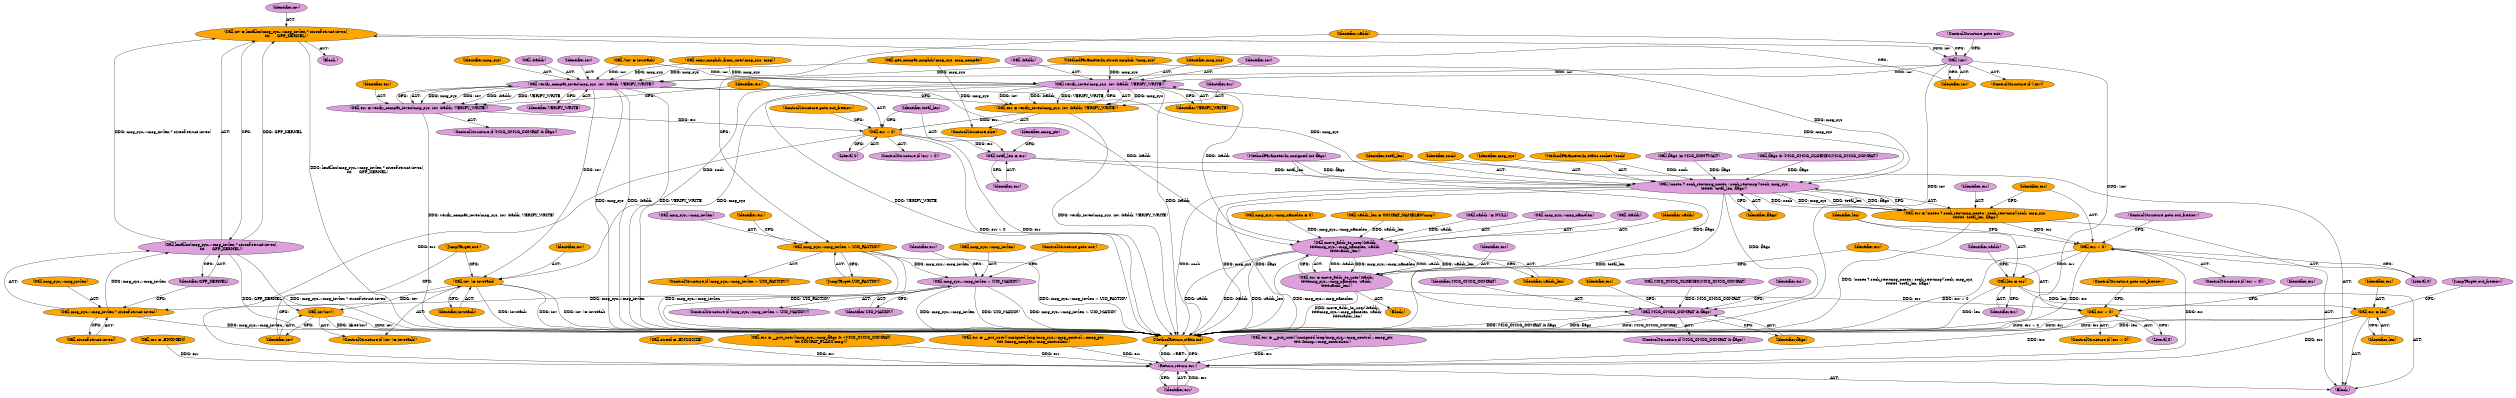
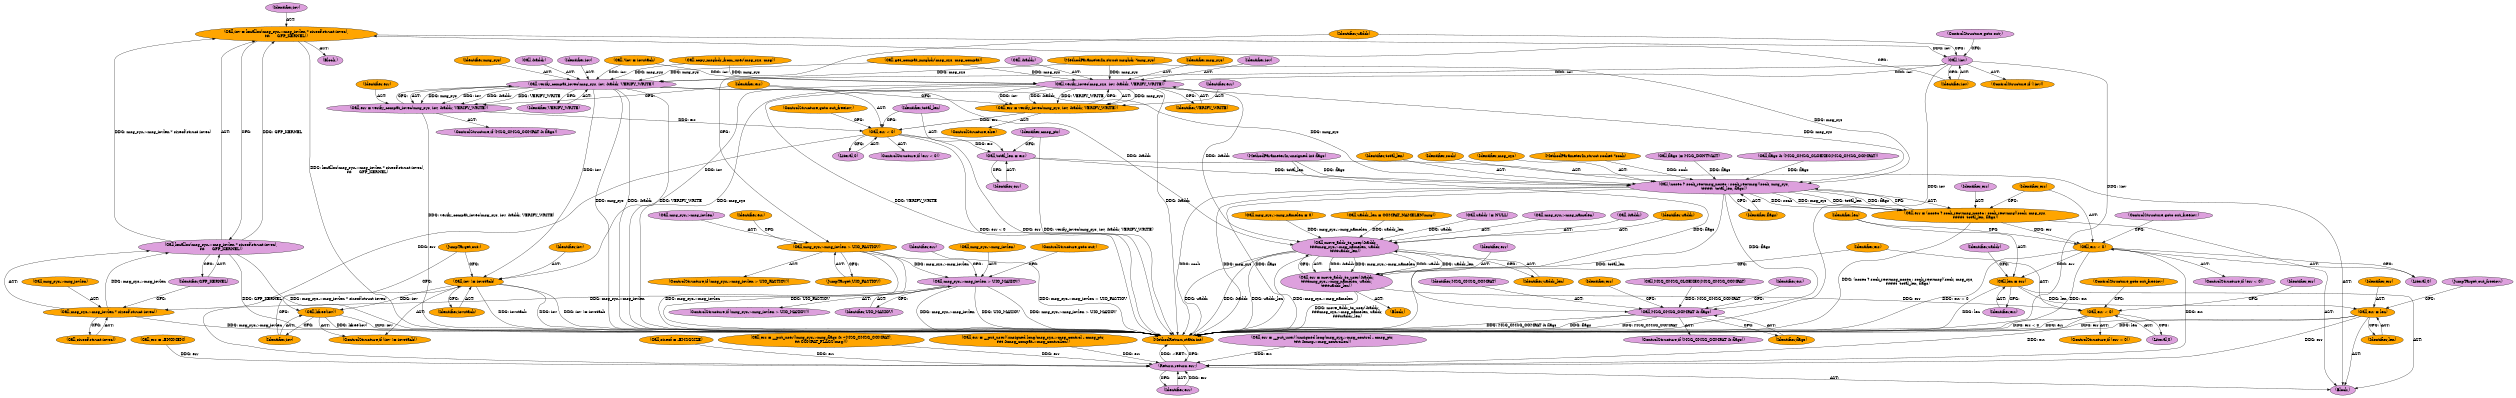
  digraph {
    node [fillcolor=orange style=filled]
    n1 [label="(Call,iov = kmalloc(msg_sys->msg_iovlen * sizeof(struct iovec),\n\t\t\t      GFP_KERNEL))"]
    n2 [fillcolor=plum label="(Call,kmalloc(msg_sys->msg_iovlen * sizeof(struct iovec),\n\t\t\t      GFP_KERNEL))"]
    n3 [fillcolor=plum label="(Call,!iov)"]
    n4 [fillcolor=plum label="(Block,)"]
    n5 [label="(MethodReturn,static int)"]
    n6 [fillcolor=plum label="(Identifier,GFP_KERNEL)"]
    n7 [fillcolor=plum label="(Call,verify_compat_iovec(msg_sys, iov, &addr, VERIFY_WRITE))"]
    n8 [fillcolor=plum label="(Call,verify_iovec(msg_sys, iov, &addr, VERIFY_WRITE))"]
    n9 [label="(Identifier,iov)"]
    n10 [label="(ControlStructure,if (!iov))"]
    n11 [fillcolor=plum label="(Return,return err;)"]
    n12 [label="(Call,msg_sys->msg_iovlen * sizeof(struct iovec))"]
    n13 [label="(Call,sizeof(struct iovec))"]
    n14 [fillcolor=plum label="(Call,msg_sys->msg_iovlen > UIO_MAXIOV)"]
    n15 [fillcolor=plum label="(ControlStructure,if (msg_sys->msg_iovlen > UIO_MAXIOV))"]
    n16 [fillcolor=plum label="(Identifier,UIO_MAXIOV)"]
    n17 [label="(Call,msg_sys->msg_iovlen > UIO_FASTIOV)"]
    n18 [label="(ControlStructure,if (msg_sys->msg_iovlen > UIO_FASTIOV))"]
    n19 [label="(JumpTarget,UIO_FASTIOV)"]
    n20 [fillcolor=plum label="(Call,err = verify_compat_iovec(msg_sys, iov, &addr, VERIFY_WRITE))"]
    n21 [fillcolor=plum label="(Call,(nosec ? sock_recvmsg_nosec : sock_recvmsg)(sock, msg_sys,\n\t\t\t\t\t\t\t  total_len, flags))"]
    n22 [fillcolor=plum label="(Call,move_addr_to_user(&addr,\n\t\t\t\t\tmsg_sys->msg_namelen, uaddr,\n\t\t\t\t\tuaddr_len))"]
    n23 [label="(Call,iov != iovstack)"]
    n24 [fillcolor=plum label="(Identifier,VERIFY_WRITE)"]
    n25 [label="(Call,err = verify_iovec(msg_sys, iov, &addr, VERIFY_WRITE))"]
    n26 [label="(Identifier,VERIFY_WRITE)"]
    n27 [label="(Call,err < 0)"]
    n28 [fillcolor=plum label="(ControlStructure,if (MSG_CMSG_COMPAT & flags))"]
    n29 [label="(Call,err = (nosec ? sock_recvmsg_nosec : sock_recvmsg)(sock, msg_sys,\n\t\t\t\t\t\t\t  total_len, flags))"]
    n30 [fillcolor=plum label="(Call,MSG_CMSG_COMPAT & flags)"]
    n31 [label="(Identifier,flags)"]
    n32 [fillcolor=plum label="(Call,err = move_addr_to_user(&addr,\n\t\t\t\t\tmsg_sys->msg_namelen, uaddr,\n\t\t\t\t\tuaddr_len))"]
    n33 [label="(Identifier,uaddr_len)"]
-   n34 [label="(Call,iov(iov))"]
+   n34 [label="(Call,kfree(iov))"]
    n35 [label="(Identifier,iovstack)"]
    n36 [label="(ControlStructure,if (iov != iovstack))"]
    n37 [fillcolor=plum label="(Call,total_len = err)"]
    n38 [fillcolor=plum label="(ControlStructure,if (err < 0))"]
    n39 [fillcolor=plum label="(Literal,0)"]
    n40 [fillcolor=plum label="(Block,)"]
    n41 [fillcolor=plum label="(Identifier,err)"]
    n42 [fillcolor=plum label="(Identifier,err)"]
    n43 [label="(Call,err < 0)"]
    n44 [fillcolor=plum label="(ControlStructure,if (MSG_CMSG_COMPAT & flags))"]
    n45 [label="(Identifier,flags)"]
    n46 [label="(Call,len = err)"]
    n47 [fillcolor=plum label="(ControlStructure,if (err < 0))"]
    n48 [fillcolor=plum label="(Literal,0)"]
    n49 [label="(Call,err = len)"]
    n50 [fillcolor=plum label="(Identifier,err)"]
    n51 [label="(Identifier,len)"]
    n52 [label="(Call,err < 0)"]
    n53 [label="(Block,)"]
    n54 [label="(ControlStructure,if (err < 0))"]
    n55 [fillcolor=plum label="(Literal,0)"]
    n56 [label="(Identifier,iov)"]
    n57 [label="(ControlStructure,else)"]
    n58 [fillcolor=plum label="(Identifier,err)"]
    n59 [fillcolor=plum label="(Identifier,iov)"]
    n60 [label="(Call,msg_sys->msg_namelen = 0)"]
    n61 [label="(JumpTarget,out:)"]
    n62 [label="(Call,uaddr_len = COMPAT_NAMELEN(msg))"]
    n63 [fillcolor=plum label="(Identifier,err)"]
-   n64 [label="(MethodParameterIn,static socket *sock)"]
+   n64 [label="(MethodParameterIn,struct socket *sock)"]
    n65 [fillcolor=plum label="(Identifier,iov)"]
    n66 [fillcolor=plum label="(Call,flags |= MSG_DONTWAIT)"]
    n67 [fillcolor=plum label="(Call,flags & (MSG_CMSG_CLOEXEC|MSG_CMSG_COMPAT))"]
    n68 [label="(ControlStructure,goto out;)"]
    n69 [label="(Call,copy_msghdr_from_user(msg_sys, msg))"]
    n70 [fillcolor=plum label="(Call,uaddr != NULL)"]
    n71 [label="(Identifier,uaddr)"]
    n72 [label="(Identifier,err)"]
    n73 [fillcolor=plum label="(Call,MSG_CMSG_CLOEXEC|MSG_CMSG_COMPAT)"]
    n74 [fillcolor=plum label="(Identifier,err)"]
    n75 [fillcolor=plum label="(Call,&addr)"]
    n76 [fillcolor=plum label="(Identifier,uaddr)"]
    n77 [fillcolor=plum label="(Identifier,err)"]
    n78 [label="(Identifier,iov)"]
    n79 [fillcolor=plum label="(Identifier,total_len)"]
    n80 [fillcolor=plum label="(MethodParameterIn,unsigned int flags)"]
    n81 [label="(Identifier,total_len)"]
    n82 [fillcolor=plum label="(Identifier,err)"]
    n83 [label="(Call,err = __put_user((unsigned long)msg_sys->msg_control - cmsg_ptr,\n\t\t\t\t &msg_compat->msg_controllen))"]
    n84 [label="(Call,get_compat_msghdr(msg_sys, msg_compat))"]
    n85 [label="(Identifier,err)"]
    n86 [fillcolor=plum label="(Identifier,cmsg_ptr)"]
    n87 [fillcolor=plum label="(Identifier,iov)"]
    n88 [label="(Identifier,sock)"]
    n89 [label="(Identifier,err)"]
    n90 [fillcolor=plum label="(Call,msg_sys->msg_namelen)"]
    n91 [label="(Call,err = __put_user((msg_sys->msg_flags & ~MSG_CMSG_COMPAT),\n\t\t\t COMPAT_FLAGS(msg)))"]
    n92 [label="(Identifier,err)"]
    n93 [fillcolor=plum label="(Identifier,err)"]
    n94 [fillcolor=plum label="(Call,err = __put_user((unsigned long)msg_sys->msg_control - cmsg_ptr,\n\t\t\t\t &msg->msg_controllen))"]
    n95 [fillcolor=plum label="(Call,msg_sys->msg_iovlen)"]
    n96 [label="(Call,*iov = iovstack)"]
    n97 [fillcolor=plum label="(Call,&addr)"]
    n98 [label="(Call,err = -ENOMEM)"]
    n99 [label="(Identifier,msg_sys)"]
    n100 [fillcolor=plum label="(JumpTarget,out_freeiov:)"]
    n101 [fillcolor=plum label="(Identifier,MSG_CMSG_COMPAT)"]
    n102 [label="(Call,msg_sys->msg_iovlen)"]
    n103 [label="(MethodParameterIn,struct msghdr *msg_sys)"]
    n104 [fillcolor=plum label="(ControlStructure,goto out;)"]
    n105 [label="(ControlStructure,goto out_freeiov;)"]
    n106 [label="(Identifier,len)"]
    n107 [label="(Identifier,err)"]
    n108 [label="(Identifier,err)"]
    n109 [fillcolor=plum label="(ControlStructure,goto out_freeiov;)"]
    n110 [label="(Identifier,err)"]
    n111 [label="(Call,msg_sys->msg_iovlen)"]
    n112 [label="(ControlStructure,goto out_freeiov;)"]
    n113 [label="(Identifier,uaddr)"]
    n114 [label="(Identifier,msg_sys)"]
    n115 [label="(Call,sizeof = -EMSGSIZE)"]
    n116 [fillcolor=plum label="(Call,&addr)"]
    n117 [label="(Identifier,msg_sys)"]
    n1 -> n2 [label="CFG: "]
    n1 -> n3 [label="DDG: iov"]
    n1 -> n4 [label="AST: "]
    n1 -> n5 [label="DDG: kmalloc(msg_sys->msg_iovlen * sizeof(struct iovec),\n\t\t\t      GFP_KERNEL)"]
    n2 -> n1 [label="AST: "]
    n2 -> n1 [label="DDG: msg_sys->msg_iovlen * sizeof(struct iovec)"]
    n2 -> n1 [label="DDG: GFP_KERNEL"]
    n2 -> n5 [label="DDG: msg_sys->msg_iovlen * sizeof(struct iovec)"]
    n2 -> n5 [label="DDG: GFP_KERNEL"]
    n2 -> n6 [label="CFG: "]
    n3 -> n5 [label="DDG: iov"]
    n3 -> n5 [label="DDG: !iov"]
    n3 -> n7 [label="DDG: iov"]
    n3 -> n8 [label="DDG: iov"]
    n3 -> n9 [label="CFG: "]
    n3 -> n10 [label="AST: "]
    n5 -> n11 [label="CFG: "]
    n6 -> n2 [label="AST: "]
    n6 -> n12 [label="CFG: "]
    n7 -> n5 [label="DDG: VERIFY_WRITE"]
    n7 -> n5 [label="DDG: msg_sys"]
    n7 -> n5 [label="DDG: &addr"]
    n7 -> n20 [label="AST: "]
    n7 -> n20 [label="DDG: msg_sys"]
    n7 -> n20 [label="DDG: iov"]
    n7 -> n20 [label="DDG: &addr"]
    n7 -> n20 [label="DDG: VERIFY_WRITE"]
    n7 -> n21 [label="DDG: msg_sys"]
    n7 -> n22 [label="DDG: &addr"]
    n7 -> n23 [label="DDG: iov"]
    n7 -> n24 [label="CFG: "]
    n8 -> n5 [label="DDG: VERIFY_WRITE"]
    n8 -> n5 [label="DDG: &addr"]
    n8 -> n5 [label="DDG: msg_sys"]
    n8 -> n21 [label="DDG: msg_sys"]
    n8 -> n22 [label="DDG: &addr"]
-   n8 -> n23 [label="DDG: sock"]
+   n8 -> n23 [label="DDG: iov"]
    n8 -> n25 [label="AST: "]
    n8 -> n25 [label="DDG: msg_sys"]
    n8 -> n25 [label="DDG: iov"]
    n8 -> n25 [label="DDG: &addr"]
    n8 -> n25 [label="DDG: VERIFY_WRITE"]
    n8 -> n26 [label="CFG: "]
    n9 -> n1 [label="CFG: "]
    n9 -> n3 [label="AST: "]
    n11 -> n5 [label="DDG: <RET>"]
    n11 -> n40 [label="AST: "]
    n11 -> n42 [label="CFG: "]
    n12 -> n2 [label="AST: "]
    n12 -> n2 [label="DDG: msg_sys->msg_iovlen"]
    n12 -> n5 [label="DDG: msg_sys->msg_iovlen"]
    n12 -> n13 [label="CFG: "]
    n13 -> n12 [label="AST: "]
    n14 -> n5 [label="DDG: UIO_MAXIOV"]
    n14 -> n5 [label="DDG: msg_sys->msg_iovlen > UIO_MAXIOV"]
    n14 -> n5 [label="DDG: msg_sys->msg_iovlen"]
    n14 -> n12 [label="DDG: msg_sys->msg_iovlen"]
    n14 -> n15 [label="AST: "]
    n14 -> n16 [label="CFG: "]
    n16 -> n14 [label="AST: "]
    n17 -> n5 [label="DDG: UIO_FASTIOV"]
    n17 -> n5 [label="DDG: msg_sys->msg_iovlen > UIO_FASTIOV"]
    n17 -> n5 [label="DDG: msg_sys->msg_iovlen"]
    n17 -> n14 [label="DDG: msg_sys->msg_iovlen"]
    n17 -> n18 [label="AST: "]
    n17 -> n19 [label="CFG: "]
    n19 -> n17 [label="AST: "]
    n20 -> n5 [label="DDG: verify_compat_iovec(msg_sys, iov, &addr, VERIFY_WRITE)"]
    n20 -> n7 [label="CFG: "]
    n20 -> n27 [label="DDG: err"]
    n20 -> n28 [label="AST: "]
    n21 -> n5 [label="DDG: total_len"]
    n21 -> n5 [label="DDG: sock"]
    n21 -> n5 [label="DDG: msg_sys"]
    n21 -> n5 [label="DDG: flags"]
    n21 -> n29 [label="AST: "]
    n21 -> n29 [label="DDG: sock"]
    n21 -> n29 [label="DDG: msg_sys"]
    n21 -> n29 [label="DDG: total_len"]
    n21 -> n29 [label="DDG: flags"]
    n21 -> n30 [label="DDG: flags"]
    n21 -> n31 [label="CFG: "]
    n22 -> n5 [label="DDG: msg_sys->msg_namelen"]
    n22 -> n5 [label="DDG: uaddr_len"]
    n22 -> n5 [label="DDG: uaddr"]
    n22 -> n5 [label="DDG: &addr"]
    n22 -> n32 [label="AST: "]
    n22 -> n32 [label="DDG: &addr"]
    n22 -> n32 [label="DDG: msg_sys->msg_namelen"]
    n22 -> n32 [label="DDG: uaddr"]
    n22 -> n32 [label="DDG: uaddr_len"]
    n22 -> n33 [label="CFG: "]
    n23 -> n5 [label="DDG: iov != iovstack"]
    n23 -> n5 [label="DDG: iovstack"]
    n23 -> n5 [label="DDG: iov"]
    n23 -> n34 [label="DDG: iov"]
    n23 -> n35 [label="CFG: "]
    n23 -> n36 [label="AST: "]
    n24 -> n7 [label="AST: "]
-   n25 -> n5 [label="DDG: verify_iovec(msg_sys, iov, &addr, VERIFY_WRITE)"]
+   n86 -> n5 [label="DDG: verify_iovec(msg_sys, iov, &addr, VERIFY_WRITE)"]
    n25 -> n8 [label="CFG: "]
    n25 -> n27 [label="DDG: err"]
    n25 -> n57 [label="AST: "]
    n26 -> n8 [label="AST: "]
    n27 -> n5 [label="DDG: err < 0"]
    n27 -> n5 [label="DDG: err"]
    n27 -> n11 [label="DDG: err"]
    n27 -> n37 [label="DDG: err"]
    n27 -> n38 [label="AST: "]
    n27 -> n39 [label="CFG: "]
    n29 -> n5 [label="DDG: (nosec ? sock_recvmsg_nosec : sock_recvmsg)(sock, msg_sys,\n\t\t\t\t\t\t\t  total_len, flags)"]
    n29 -> n21 [label="CFG: "]
    n29 -> n40 [label="AST: "]
    n29 -> n43 [label="DDG: err"]
    n30 -> n5 [label="DDG: MSG_CMSG_COMPAT"]
    n30 -> n5 [label="DDG: MSG_CMSG_COMPAT & flags"]
    n30 -> n5 [label="DDG: flags"]
    n30 -> n44 [label="AST: "]
    n30 -> n45 [label="CFG: "]
    n31 -> n21 [label="AST: "]
    n32 -> n5 [label="DDG: move_addr_to_user(&addr,\n\t\t\t\t\tmsg_sys->msg_namelen, uaddr,\n\t\t\t\t\tuaddr_len)"]
    n32 -> n22 [label="CFG: "]
    n32 -> n52 [label="DDG: err"]
    n32 -> n53 [label="AST: "]
    n33 -> n22 [label="AST: "]
    n34 -> n5 [label="DDG: iov"]
    n34 -> n5 [label="DDG: kfree(iov)"]
    n34 -> n36 [label="AST: "]
    n34 -> n56 [label="CFG: "]
    n35 -> n23 [label="AST: "]
    n37 -> n21 [label="DDG: total_len"]
    n37 -> n40 [label="AST: "]
    n37 -> n41 [label="CFG: "]
    n39 -> n27 [label="AST: "]
    n41 -> n37 [label="AST: "]
    n42 -> n11 [label="AST: "]
    n42 -> n11 [label="DDG: err"]
    n43 -> n5 [label="DDG: err"]
    n43 -> n5 [label="DDG: err < 0"]
    n43 -> n11 [label="DDG: err"]
    n43 -> n46 [label="DDG: err"]
    n43 -> n47 [label="AST: "]
    n43 -> n48 [label="CFG: "]
    n45 -> n30 [label="AST: "]
    n46 -> n5 [label="DDG: len"]
    n46 -> n40 [label="AST: "]
    n46 -> n49 [label="DDG: len"]
    n46 -> n50 [label="CFG: "]
    n48 -> n43 [label="AST: "]
    n49 -> n5 [label="DDG: len"]
    n49 -> n5 [label="DDG: err"]
    n49 -> n11 [label="DDG: err"]
    n49 -> n40 [label="AST: "]
    n49 -> n51 [label="CFG: "]
    n50 -> n46 [label="AST: "]
    n51 -> n49 [label="AST: "]
    n52 -> n5 [label="DDG: err < 0"]
    n52 -> n5 [label="DDG: err"]
    n52 -> n11 [label="DDG: err"]
    n52 -> n54 [label="AST: "]
    n52 -> n55 [label="CFG: "]
    n55 -> n52 [label="AST: "]
    n56 -> n23 [label="CFG: "]
    n56 -> n34 [label="AST: "]
    n58 -> n32 [label="AST: "]
    n59 -> n1 [label="AST: "]
    n60 -> n22 [label="DDG: msg_sys->msg_namelen"]
    n61 -> n23 [label="CFG: "]
    n61 -> n34 [label="CFG: "]
    n62 -> n22 [label="DDG: uaddr_len"]
    n63 -> n52 [label="CFG: "]
    n64 -> n21 [label="DDG: sock"]
    n65 -> n8 [label="AST: "]
    n66 -> n21 [label="DDG: flags"]
    n67 -> n21 [label="DDG: flags"]
    n68 -> n14 [label="CFG: "]
    n69 -> n7 [label="DDG: msg_sys"]
    n69 -> n8 [label="DDG: msg_sys"]
    n70 -> n22 [label="DDG: uaddr"]
    n71 -> n3 [label="CFG: "]
    n71 -> n17 [label="CFG: "]
    n72 -> n49 [label="AST: "]
    n73 -> n30 [label="DDG: MSG_CMSG_COMPAT"]
    n74 -> n30 [label="CFG: "]
    n75 -> n8 [label="AST: "]
    n76 -> n46 [label="CFG: "]
    n77 -> n25 [label="AST: "]
    n78 -> n23 [label="AST: "]
    n79 -> n27 [label="CFG: "]
    n79 -> n37 [label="AST: "]
    n80 -> n21 [label="DDG: flags"]
    n80 -> n30 [label="DDG: flags"]
    n81 -> n21 [label="AST: "]
    n82 -> n29 [label="AST: "]
    n83 -> n11 [label="DDG: err"]
    n84 -> n7 [label="DDG: msg_sys"]
-   n84 -> n57 [label="DDG: msg_sys"]
+   n84 -> n8 [label="DDG: msg_sys"]
    n85 -> n20 [label="CFG: "]
    n85 -> n25 [label="CFG: "]
    n85 -> n27 [label="AST: "]
    n86 -> n37 [label="CFG: "]
    n87 -> n7 [label="AST: "]
    n88 -> n21 [label="AST: "]
    n89 -> n20 [label="AST: "]
    n90 -> n22 [label="AST: "]
    n91 -> n11 [label="DDG: err"]
    n92 -> n29 [label="CFG: "]
    n92 -> n43 [label="AST: "]
    n93 -> n14 [label="CFG: "]
    n94 -> n11 [label="DDG: err"]
    n95 -> n17 [label="AST: "]
    n96 -> n7 [label="DDG: iov"]
    n96 -> n8 [label="DDG: iov"]
    n97 -> n22 [label="AST: "]
    n98 -> n11 [label="DDG: err"]
    n99 -> n7 [label="AST: "]
    n100 -> n49 [label="CFG: "]
    n101 -> n30 [label="AST: "]
    n102 -> n14 [label="AST: "]
    n103 -> n7 [label="DDG: msg_sys"]
    n103 -> n8 [label="DDG: msg_sys"]
    n103 -> n21 [label="DDG: msg_sys"]
    n104 -> n3 [label="CFG: "]
    n105 -> n52 [label="CFG: "]
    n106 -> n43 [label="CFG: "]
    n106 -> n46 [label="AST: "]
    n107 -> n17 [label="CFG: "]
    n108 -> n30 [label="CFG: "]
    n109 -> n43 [label="CFG: "]
    n110 -> n32 [label="CFG: "]
    n110 -> n52 [label="AST: "]
    n111 -> n12 [label="AST: "]
    n112 -> n27 [label="CFG: "]
    n113 -> n22 [label="AST: "]
    n114 -> n21 [label="AST: "]
    n115 -> n11 [label="DDG: err"]
    n116 -> n7 [label="AST: "]
    n117 -> n8 [label="AST: "]
  }
